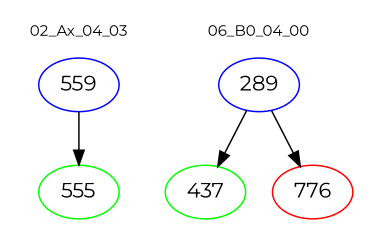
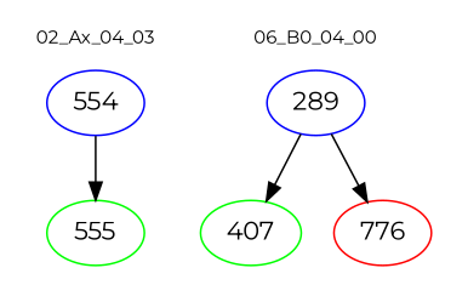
  digraph {
    fontname=Montserrat
    node [color=blue fontname=Montserrat]
    edge [color=black fontname=Montserrat]
-   n1 [label=559]
+   n1 [label=554]
    n2 [color=green label=555]
    n3 [label=289]
-   n4 [color=green label=437]
+   n4 [color=green label=407]
    n5 [color=red label=776]
    subgraph cluster_1 {
      color=white
      fontsize=10
      label="02_Ax_04_03"
      n1
      n2
    }
    subgraph cluster_2 {
      color=white
      fontsize=10
      label="06_B0_04_00"
      n3
      n4
      n5
    }
    n1 -> n2
    n3 -> n4
    n3 -> n5
  }
